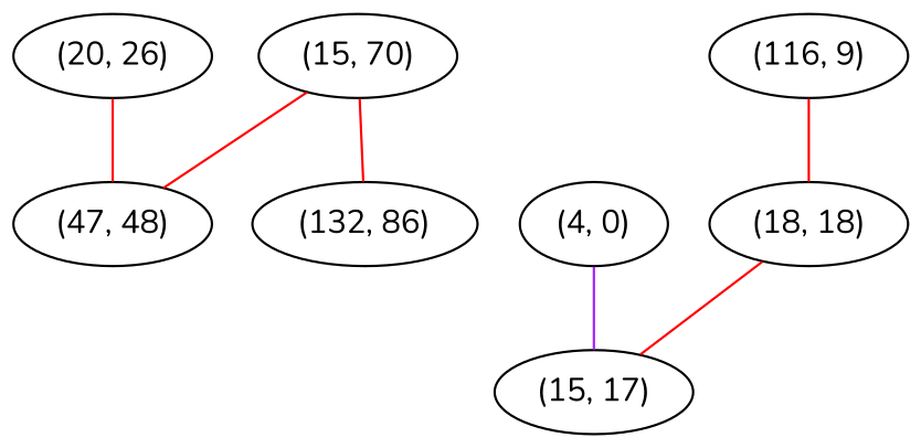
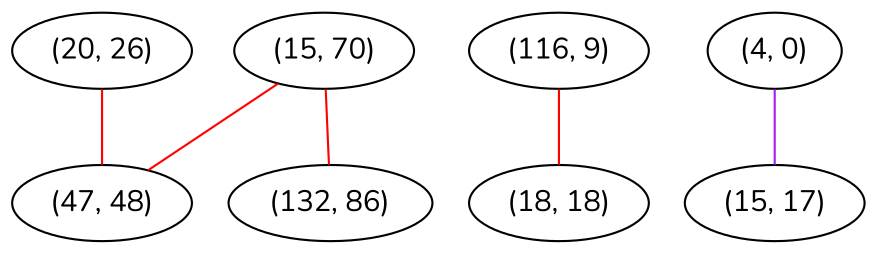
  graph {
    fontname=Nunito
    node [fontname=Nunito]
    edge [color=red fontname=Nunito weight=1]
    "(20, 26)"
    "(47, 48)"
    "(18, 18)"
    "(15, 17)"
    n5 [label="(4, 0)"]
    "(15, 70)"
    "(132, 86)"
    "(116, 9)"
    "(20, 26)" -- "(47, 48)"
-   "(18, 18)" -- "(15, 17)"
    n5 -- "(15, 17)" [color=purple weight=4]
    "(15, 70)" -- "(47, 48)"
    "(15, 70)" -- "(132, 86)"
    "(116, 9)" -- "(18, 18)"
  }
